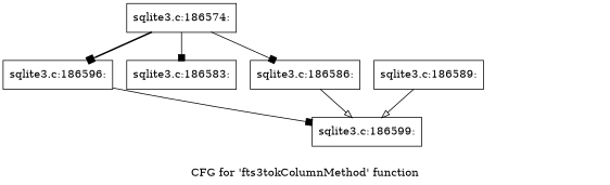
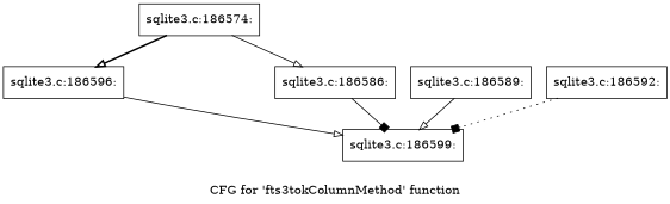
  digraph {
    label="CFG for 'fts3tokColumnMethod' function"
    node [shape=record]
    edge [arrowhead=box style=solid]
    n1 [label="{sqlite3.c:186574:}"]
    n2 [label="{sqlite3.c:186596:}"]
-   n3 [label="{sqlite3.c:186583:}"]
    n4 [label="{sqlite3.c:186586:}"]
    n5 [label="{sqlite3.c:186599:}"]
    n6 [label="{sqlite3.c:186589:}"]
-   n1 -> n2 [style=bold]
-   n1 -> n3
-   n1 -> n4
-   n2 -> n5
-   n4 -> n5 [arrowhead=onormal]
+   n7 [label="{sqlite3.c:186592:}"]
+   n1 -> n2 [arrowhead=onormal style=bold]
+   n1 -> n4 [arrowhead=onormal]
+   n2 -> n5 [arrowhead=onormal]
+   n4 -> n5
    n6 -> n5 [arrowhead=onormal]
+   n7 -> n5 [style=dotted]
  }
